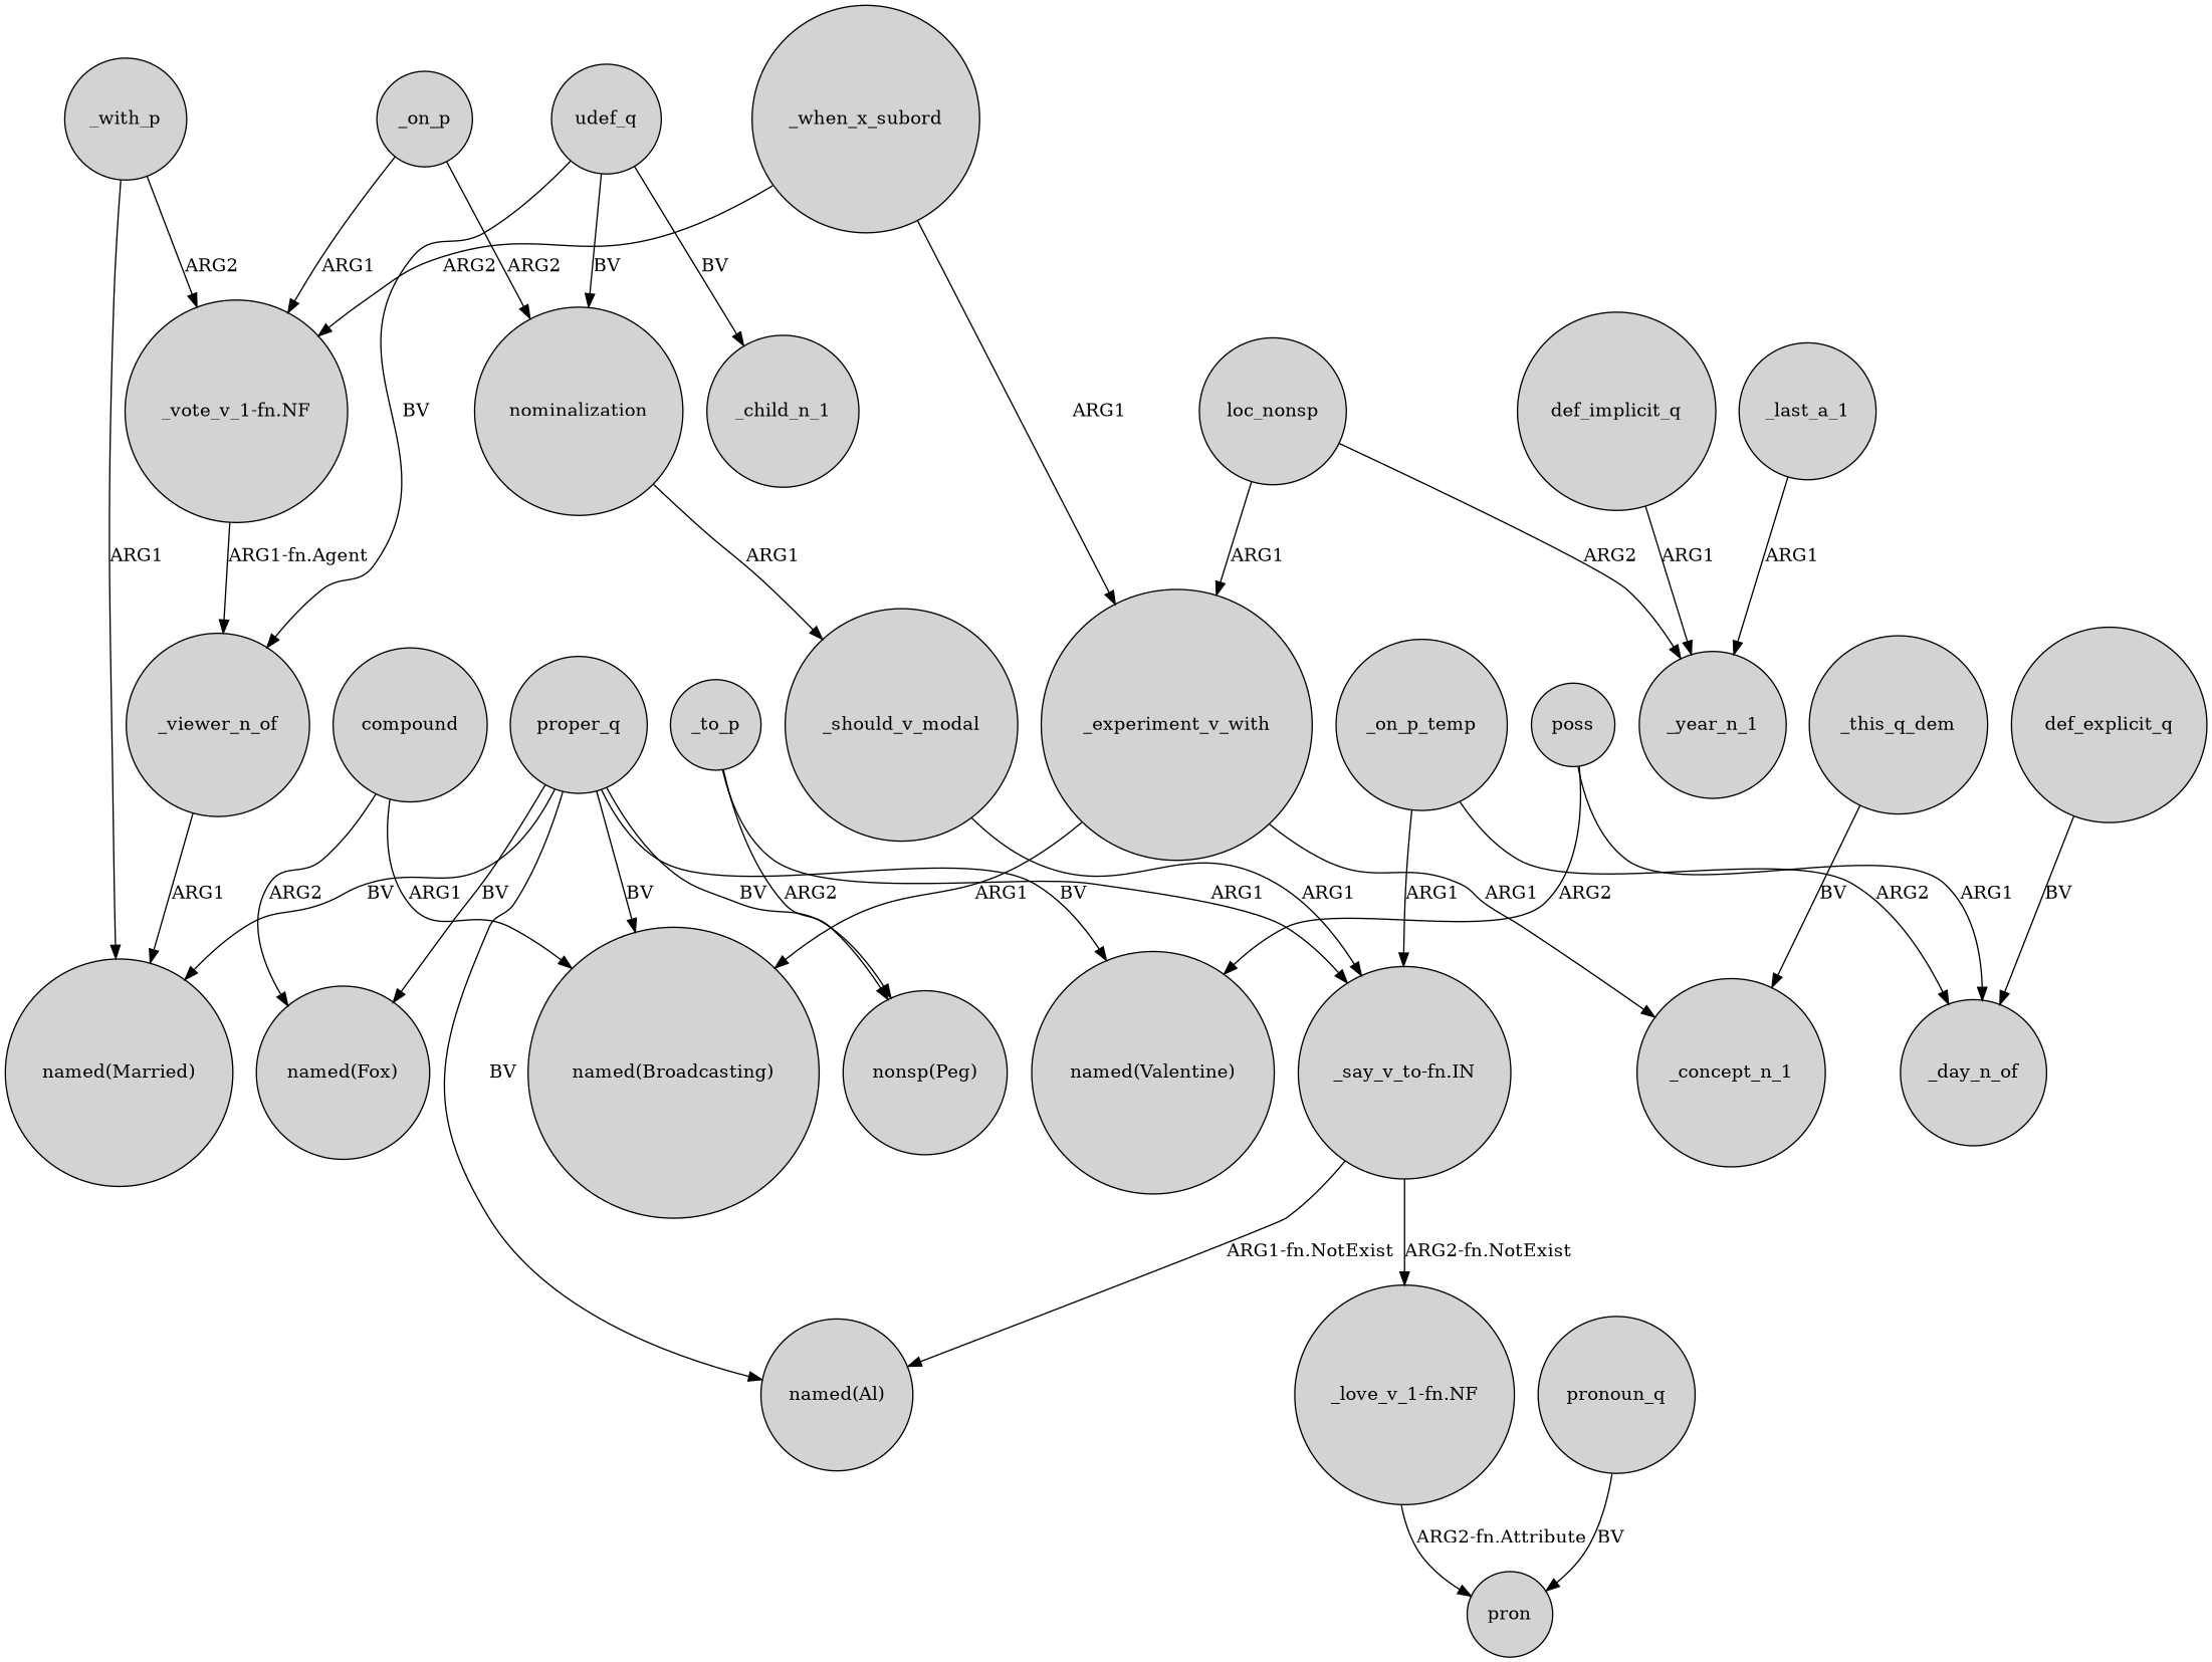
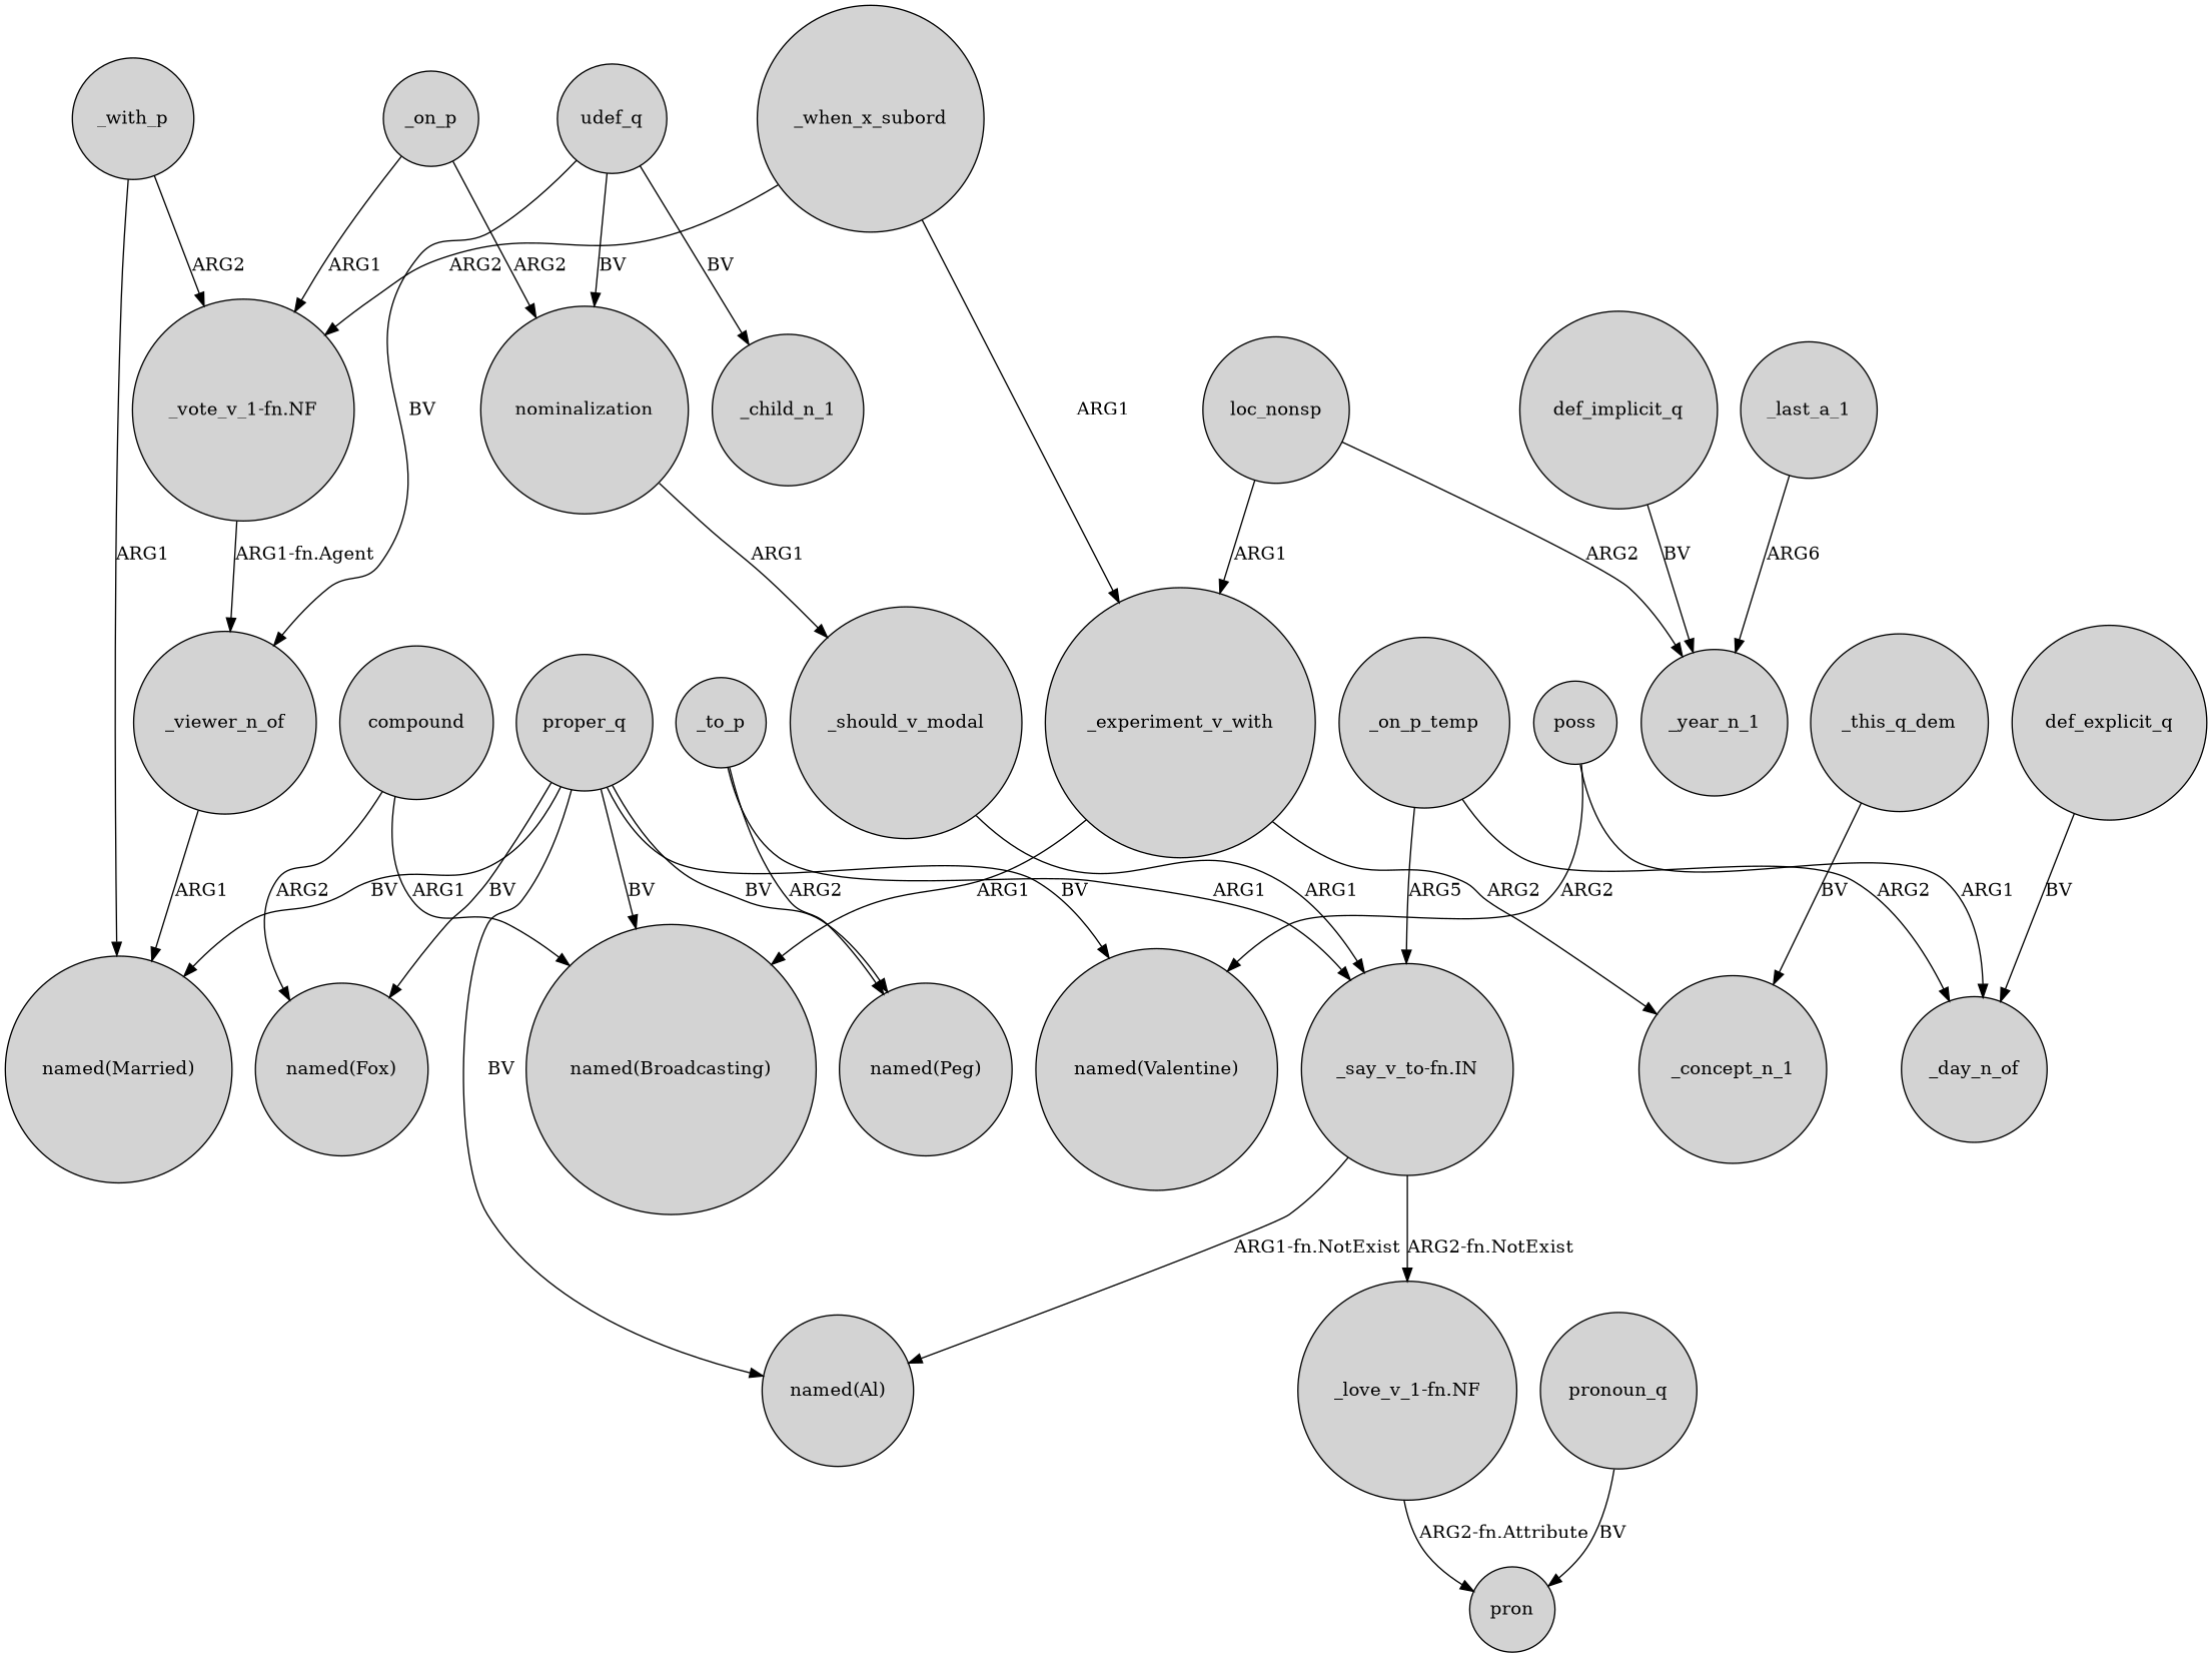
  digraph {
    node [shape=circle style=filled]
    udef_q
    _child_n_1
    nominalization
    _viewer_n_of
    _should_v_modal
    "named(Married)"
    def_implicit_q
    _year_n_1
    proper_q
    "named(Broadcasting)"
    "named(Fox)"
    "named(Valentine)"
    "named(Al)"
-   "named(Peg)" [label="nonsp(Peg)"]
+   "named(Peg)"
    _to_p
    "_say_v_to-fn.IN"
    "_love_v_1-fn.NF"
    pron
    _on_p
    "_vote_v_1-fn.NF"
    _experiment_v_with
    _concept_n_1
    _this_q_dem
    compound
    _when_x_subord
    loc_nonsp
    poss
    _day_n_of
    pronoun_q
    _with_p
    _last_a_1
    def_explicit_q
    _on_p_temp
    udef_q -> _child_n_1 [label=BV]
    udef_q -> nominalization [label=BV]
    udef_q -> _viewer_n_of [label=BV]
    nominalization -> _should_v_modal [label=ARG1]
    _viewer_n_of -> "named(Married)" [label=ARG1]
    _should_v_modal -> "_say_v_to-fn.IN" [label=ARG1]
-   def_implicit_q -> _year_n_1 [label=ARG1]
+   def_implicit_q -> _year_n_1 [label=BV]
    proper_q -> "named(Married)" [label=BV]
    proper_q -> "named(Broadcasting)" [label=BV]
    proper_q -> "named(Fox)" [label=BV]
    proper_q -> "named(Valentine)" [label=BV]
    proper_q -> "named(Al)" [label=BV]
    proper_q -> "named(Peg)" [label=BV]
    _to_p -> "named(Peg)" [label=ARG2]
    _to_p -> "_say_v_to-fn.IN" [label=ARG1]
    "_say_v_to-fn.IN" -> "named(Al)" [label="ARG1-fn.NotExist"]
    "_say_v_to-fn.IN" -> "_love_v_1-fn.NF" [label="ARG2-fn.NotExist"]
    "_love_v_1-fn.NF" -> pron [label="ARG2-fn.Attribute"]
    _on_p -> nominalization [label=ARG2]
    _on_p -> "_vote_v_1-fn.NF" [label=ARG1]
    "_vote_v_1-fn.NF" -> _viewer_n_of [label="ARG1-fn.Agent"]
    _experiment_v_with -> "named(Broadcasting)" [label=ARG1]
-   _experiment_v_with -> _concept_n_1 [label=ARG1]
+   _experiment_v_with -> _concept_n_1 [label=ARG2]
    _this_q_dem -> _concept_n_1 [label=BV]
    compound -> "named(Broadcasting)" [label=ARG1]
    compound -> "named(Fox)" [label=ARG2]
    _when_x_subord -> "_vote_v_1-fn.NF" [label=ARG2]
    _when_x_subord -> _experiment_v_with [label=ARG1]
    loc_nonsp -> _year_n_1 [label=ARG2]
    loc_nonsp -> _experiment_v_with [label=ARG1]
    poss -> "named(Valentine)" [label=ARG2]
    poss -> _day_n_of [label=ARG1]
    pronoun_q -> pron [label=BV]
    _with_p -> "named(Married)" [label=ARG1]
    _with_p -> "_vote_v_1-fn.NF" [label=ARG2]
-   _last_a_1 -> _year_n_1 [label=ARG1]
+   _last_a_1 -> _year_n_1 [label=ARG6]
    def_explicit_q -> _day_n_of [label=BV]
-   _on_p_temp -> "_say_v_to-fn.IN" [label=ARG1]
+   _on_p_temp -> "_say_v_to-fn.IN" [label=ARG5]
    _on_p_temp -> _day_n_of [label=ARG2]
  }
